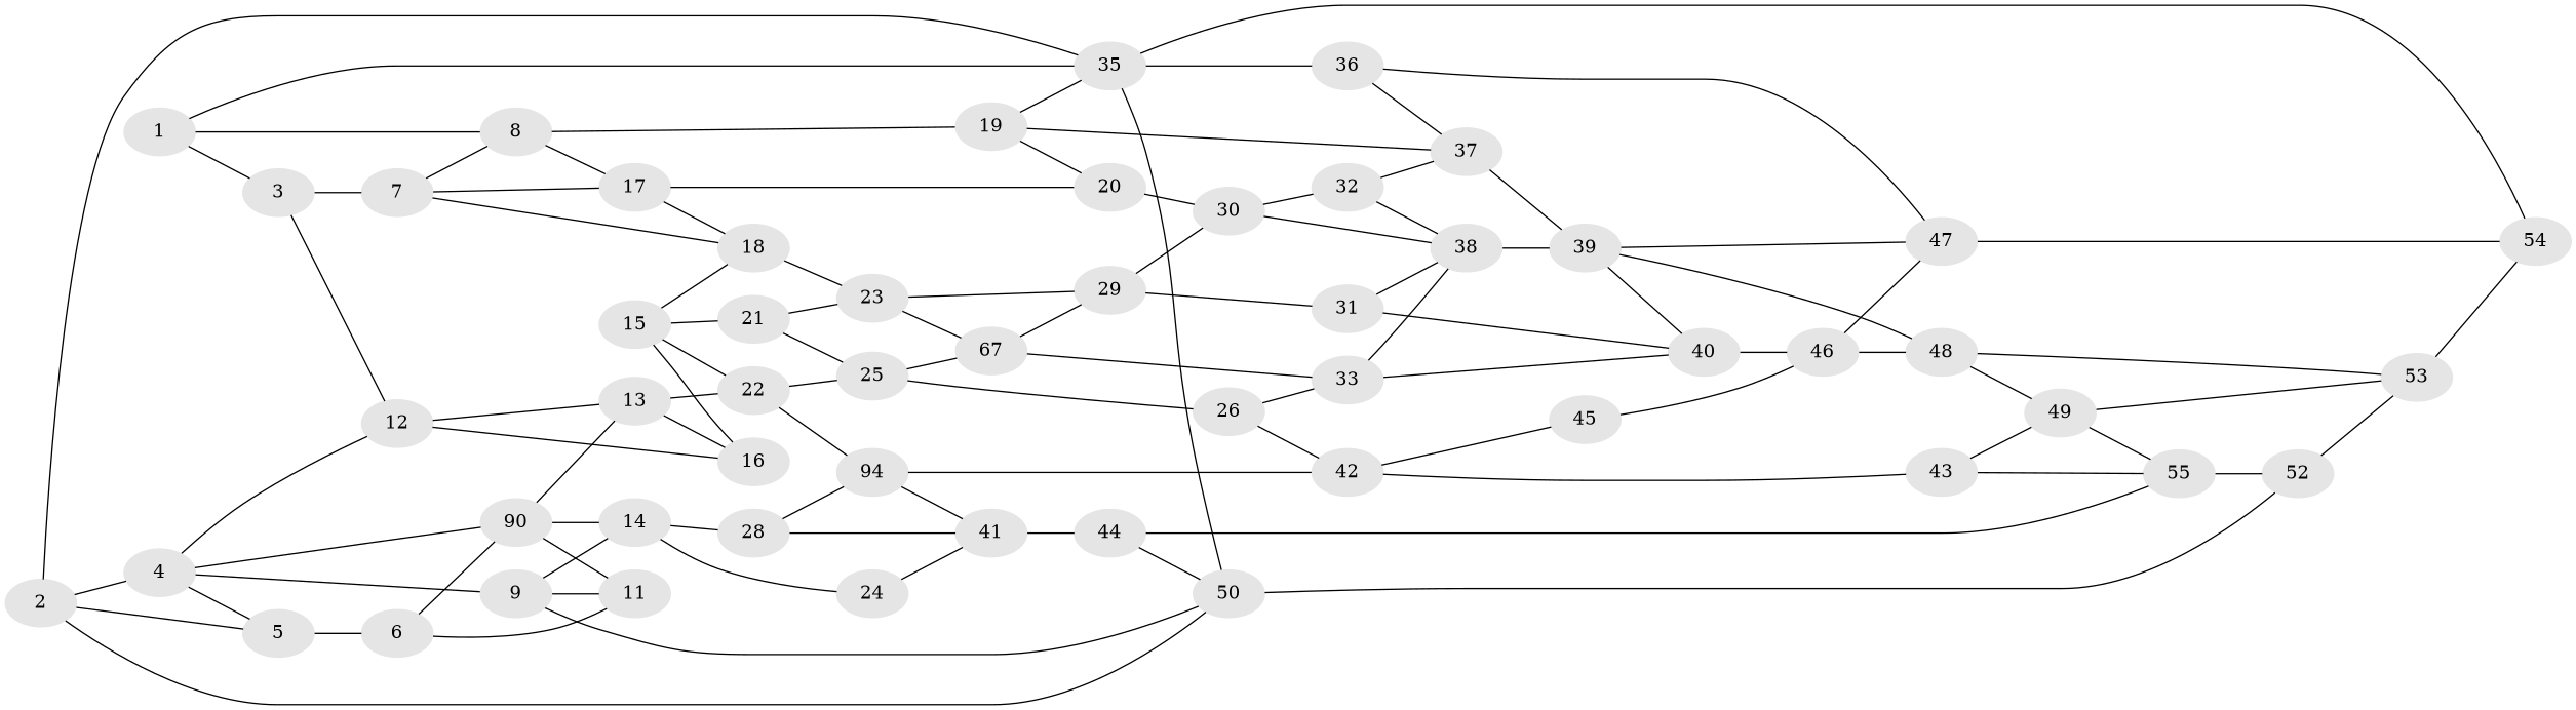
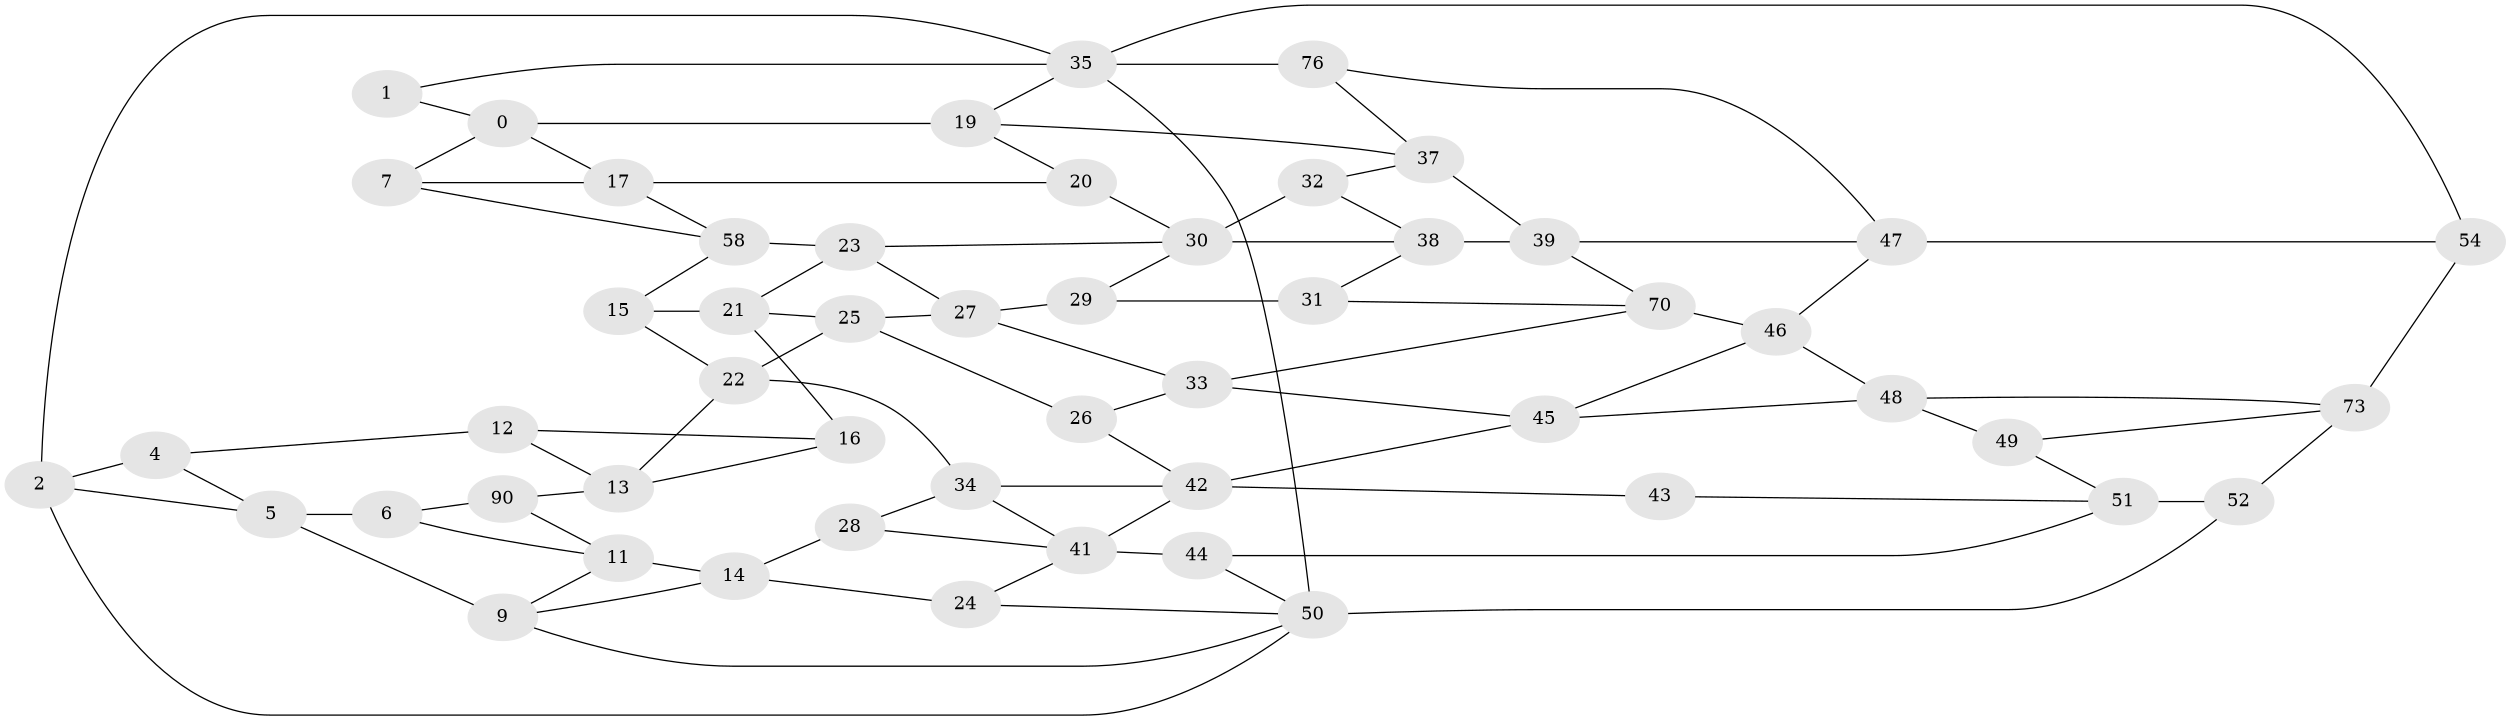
  graph {
    rankdir=LR
    node [color=gray90 style=filled]
    edge [weight=1.0]
    1
-   3
-   8
+   8 [label=0]
    35
    7
    12
    17
    19
    50
-   36
+   36 [label=76]
    54
    2
    4
    5
    n15 [label=90]
    6
    9
    52
-   18
+   18 [label=58]
    13
    16
    11
    14
    20
    23
    37
    24
    28
    22
    25
-   34 [label=94]
+   34
    41
    15
    21
    30
-   27 [label=67]
+   27
    29
    39
    32
    38
    26
    42
    33
    31
    44
-   40
+   40 [label=70]
    45
    43
    46
    48
    47
-   51 [label=55]
+   51
    49
-   53
-   1 -- 3
+   53 [label=73]
    1 -- 8
    1 -- 35
-   3 -- 7
-   3 -- 12
    8 -- 17
    8 -- 19
    35 -- 50
    35 -- 36
    35 -- 54
    7 -- 8
    7 -- 17
    7 -- 18
    12 -- 13
    12 -- 16
    17 -- 18
    17 -- 20
    19 -- 35
    19 -- 20
    19 -- 37
    50 -- 52
    36 -- 37
    36 -- 47
    2 -- 35
    2 -- 50
    2 -- 4
    2 -- 5
    4 -- 12
    4 -- 5
-   4 -- n15
    5 -- 6
-   4 -- 9
+   5 -- 9
    n15 -- 13
    n15 -- 11
    6 -- n15
    6 -- 11
    9 -- 50
    9 -- 11
    9 -- 14
    52 -- 53
    18 -- 23
    13 -- 16
    13 -- 22
-   n15 -- 14
+   11 -- 14
    14 -- 24
    14 -- 28
    20 -- 30
    23 -- 27
-   23 -- 29
+   23 -- 30
    37 -- 39
+   24 -- 50
    24 -- 41
    28 -- 34 [weight=2.0]
    28 -- 41
    22 -- 25
    22 -- 34
    25 -- 27
    25 -- 26
    34 -- 41
    34 -- 42 [weight=2.0]
+   41 -- 42
    41 -- 44 [weight=2.0]
    15 -- 18
-   15 -- 16
+   21 -- 16
    15 -- 22
    15 -- 21
    21 -- 23
    21 -- 25
    30 -- 32
    30 -- 38
    27 -- 29
    27 -- 33
    29 -- 30
    29 -- 31
    39 -- 40
    39 -- 47
    32 -- 37
    32 -- 38
    38 -- 39
    26 -- 42
    26 -- 33
    42 -- 45
    42 -- 43
    33 -- 40
-   33 -- 38
+   33 -- 45
    31 -- 38
    31 -- 40
    44 -- 50
    44 -- 51
    40 -- 46
    45 -- 46
-   39 -- 48
+   45 -- 48
    43 -- 51
-   43 -- 49
    46 -- 48
    46 -- 47
    48 -- 49
    48 -- 53
    47 -- 54
    51 -- 52
    49 -- 51
    49 -- 53
    53 -- 54
  }
